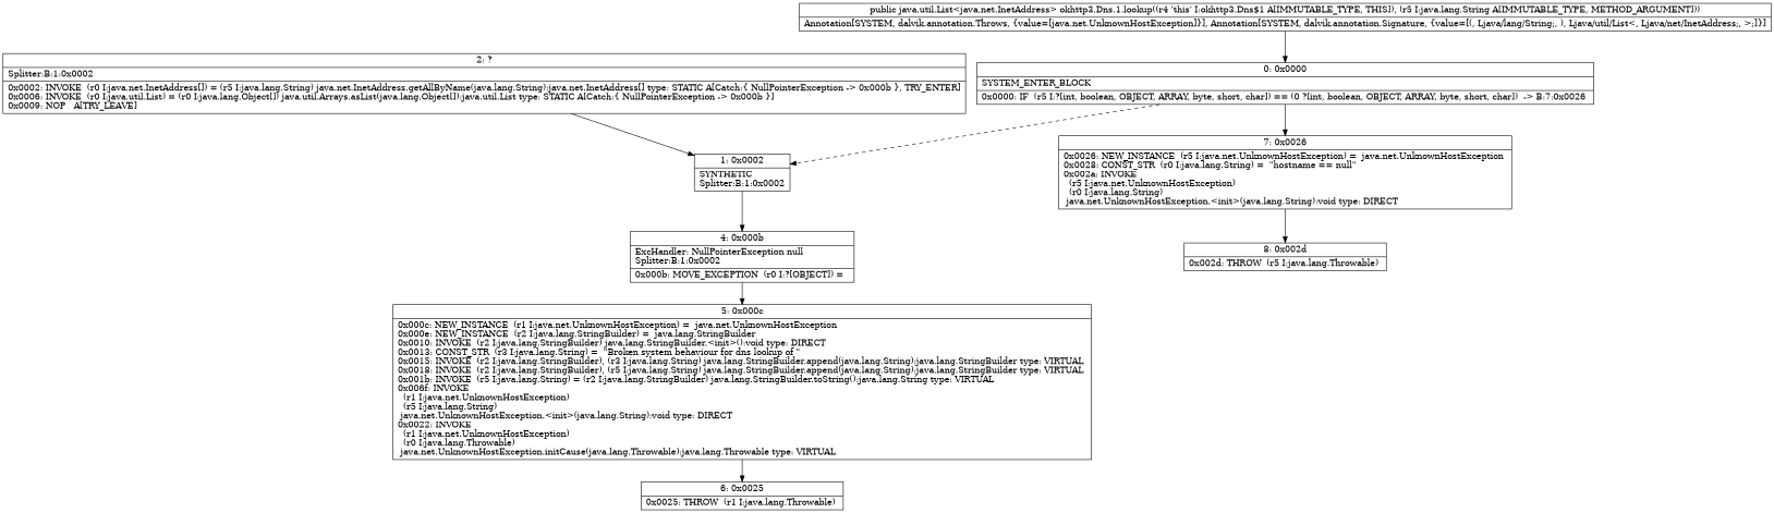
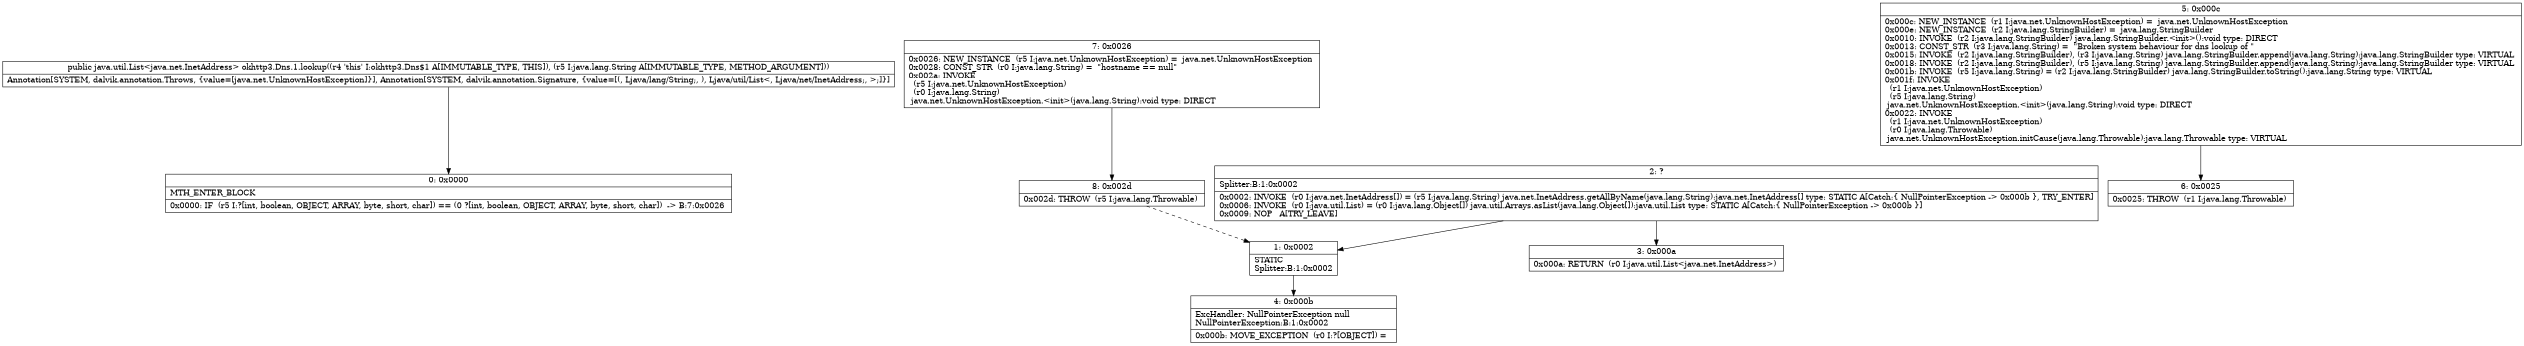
  digraph {
    node [shape=record]
-   n1 [label="{0\:\ 0x0000|SYSTEM_ENTER_BLOCK\l|0x0000: IF  (r5 I:?[int, boolean, OBJECT, ARRAY, byte, short, char]) == (0 ?[int, boolean, OBJECT, ARRAY, byte, short, char])  \-\> B:7:0x0026 \l}"]
-   n2 [label="{1\:\ 0x0002|SYNTHETIC\lSplitter:B:1:0x0002\l}"]
+   n1 [label="{0\:\ 0x0000|MTH_ENTER_BLOCK\l|0x0000: IF  (r5 I:?[int, boolean, OBJECT, ARRAY, byte, short, char]) == (0 ?[int, boolean, OBJECT, ARRAY, byte, short, char])  \-\> B:7:0x0026 \l}"]
+   n2 [label="{1\:\ 0x0002|STATIC\lSplitter:B:1:0x0002\l}"]
    n3 [label="{7\:\ 0x0026|0x0026: NEW_INSTANCE  (r5 I:java.net.UnknownHostException) =  java.net.UnknownHostException \l0x0028: CONST_STR  (r0 I:java.lang.String) =  \"hostname == null\" \l0x002a: INVOKE  \l  (r5 I:java.net.UnknownHostException)\l  (r0 I:java.lang.String)\l java.net.UnknownHostException.\<init\>(java.lang.String):void type: DIRECT \l}"]
-   n4 [label="{4\:\ 0x000b|ExcHandler: NullPointerException null\lSplitter:B:1:0x0002\l|0x000b: MOVE_EXCEPTION  (r0 I:?[OBJECT]) =  \l}"]
+   n4 [label="{4\:\ 0x000b|ExcHandler: NullPointerException null\lNullPointerException:B:1:0x0002\l|0x000b: MOVE_EXCEPTION  (r0 I:?[OBJECT]) =  \l}"]
    n5 [label="{8\:\ 0x002d|0x002d: THROW  (r5 I:java.lang.Throwable) \l}"]
    n6 [label="{2\:\ ?|Splitter:B:1:0x0002\l|0x0002: INVOKE  (r0 I:java.net.InetAddress[]) = (r5 I:java.lang.String) java.net.InetAddress.getAllByName(java.lang.String):java.net.InetAddress[] type: STATIC A[Catch:\{ NullPointerException \-\> 0x000b \}, TRY_ENTER]\l0x0006: INVOKE  (r0 I:java.util.List) = (r0 I:java.lang.Object[]) java.util.Arrays.asList(java.lang.Object[]):java.util.List type: STATIC A[Catch:\{ NullPointerException \-\> 0x000b \}]\l0x0009: NOP   A[TRY_LEAVE]\l}"]
-   n8 [label="{5\:\ 0x000c|0x000c: NEW_INSTANCE  (r1 I:java.net.UnknownHostException) =  java.net.UnknownHostException \l0x000e: NEW_INSTANCE  (r2 I:java.lang.StringBuilder) =  java.lang.StringBuilder \l0x0010: INVOKE  (r2 I:java.lang.StringBuilder) java.lang.StringBuilder.\<init\>():void type: DIRECT \l0x0013: CONST_STR  (r3 I:java.lang.String) =  \"Broken system behaviour for dns lookup of \" \l0x0015: INVOKE  (r2 I:java.lang.StringBuilder), (r3 I:java.lang.String) java.lang.StringBuilder.append(java.lang.String):java.lang.StringBuilder type: VIRTUAL \l0x0018: INVOKE  (r2 I:java.lang.StringBuilder), (r5 I:java.lang.String) java.lang.StringBuilder.append(java.lang.String):java.lang.StringBuilder type: VIRTUAL \l0x001b: INVOKE  (r5 I:java.lang.String) = (r2 I:java.lang.StringBuilder) java.lang.StringBuilder.toString():java.lang.String type: VIRTUAL \l0x006f: INVOKE  \l  (r1 I:java.net.UnknownHostException)\l  (r5 I:java.lang.String)\l java.net.UnknownHostException.\<init\>(java.lang.String):void type: DIRECT \l0x0022: INVOKE  \l  (r1 I:java.net.UnknownHostException)\l  (r0 I:java.lang.Throwable)\l java.net.UnknownHostException.initCause(java.lang.Throwable):java.lang.Throwable type: VIRTUAL \l}"]
+   n7 [label="{3\:\ 0x000a|0x000a: RETURN  (r0 I:java.util.List\<java.net.InetAddress\>) \l}"]
+   n8 [label="{5\:\ 0x000c|0x000c: NEW_INSTANCE  (r1 I:java.net.UnknownHostException) =  java.net.UnknownHostException \l0x000e: NEW_INSTANCE  (r2 I:java.lang.StringBuilder) =  java.lang.StringBuilder \l0x0010: INVOKE  (r2 I:java.lang.StringBuilder) java.lang.StringBuilder.\<init\>():void type: DIRECT \l0x0013: CONST_STR  (r3 I:java.lang.String) =  \"Broken system behaviour for dns lookup of \" \l0x0015: INVOKE  (r2 I:java.lang.StringBuilder), (r3 I:java.lang.String) java.lang.StringBuilder.append(java.lang.String):java.lang.StringBuilder type: VIRTUAL \l0x0018: INVOKE  (r2 I:java.lang.StringBuilder), (r5 I:java.lang.String) java.lang.StringBuilder.append(java.lang.String):java.lang.StringBuilder type: VIRTUAL \l0x001b: INVOKE  (r5 I:java.lang.String) = (r2 I:java.lang.StringBuilder) java.lang.StringBuilder.toString():java.lang.String type: VIRTUAL \l0x001f: INVOKE  \l  (r1 I:java.net.UnknownHostException)\l  (r5 I:java.lang.String)\l java.net.UnknownHostException.\<init\>(java.lang.String):void type: DIRECT \l0x0022: INVOKE  \l  (r1 I:java.net.UnknownHostException)\l  (r0 I:java.lang.Throwable)\l java.net.UnknownHostException.initCause(java.lang.Throwable):java.lang.Throwable type: VIRTUAL \l}"]
    n9 [label="{6\:\ 0x0025|0x0025: THROW  (r1 I:java.lang.Throwable) \l}"]
    n10 [label="{public java.util.List\<java.net.InetAddress\> okhttp3.Dns.1.lookup((r4 'this' I:okhttp3.Dns$1 A[IMMUTABLE_TYPE, THIS]), (r5 I:java.lang.String A[IMMUTABLE_TYPE, METHOD_ARGUMENT]))  | Annotation[SYSTEM, dalvik.annotation.Throws, \{value=[java.net.UnknownHostException]\}], Annotation[SYSTEM, dalvik.annotation.Signature, \{value=[(, Ljava\/lang\/String;, ), Ljava\/util\/List\<, Ljava\/net\/InetAddress;, \>;]\}]\l}"]
-   n1 -> n2 [style=dashed]
-   n1 -> n3
+   n5 -> n2 [style=dashed]
    n2 -> n4
    n3 -> n5
-   n4 -> n8
    n6 -> n2
+   n6 -> n7
    n8 -> n9
    n10 -> n1
  }
